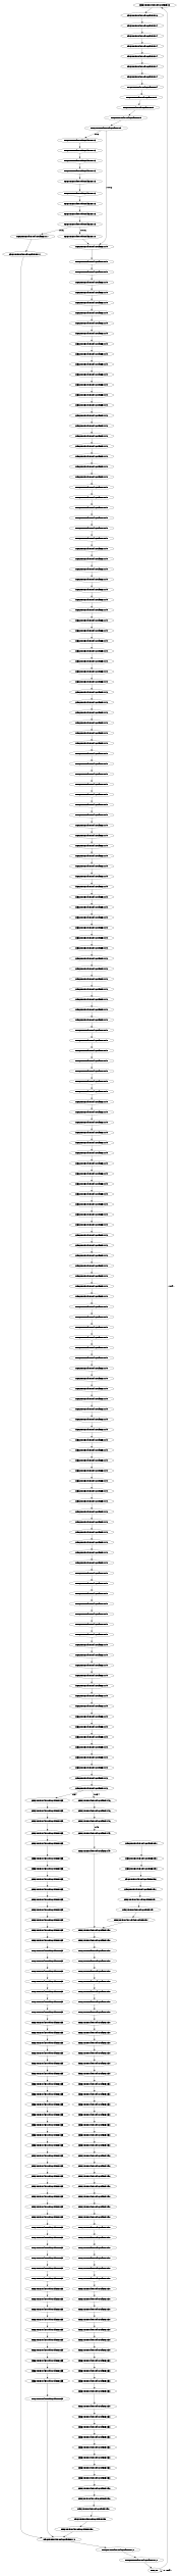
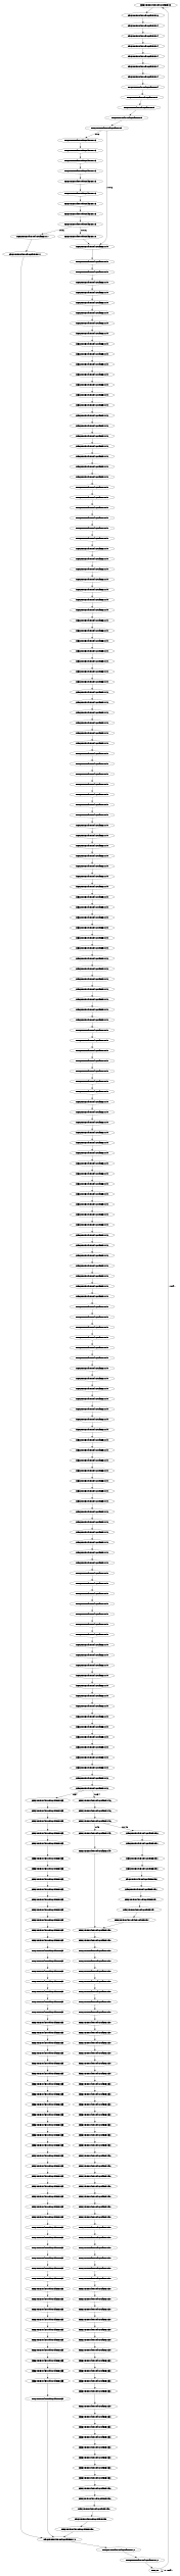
  digraph {
    n1 [label=LEGUP_F___kernel_cosf_BB__0]
    n2 [label=LEGUP_F___kernel_cosf_BB__0]
    n3 [label=LEGUP_F___kernel_cosf_BB__4]
    n4 [label=LEGUP]
    n5 [label=LEGUP_F___kernel_cosf_BB__4]
    n6 [label=LEGUP_F___kernel_cosf_BB__4]
    n7 [label=LEGUP_F___kernel_cosf_BB__4]
    n8 [label=LEGUP_F___kernel_cosf_BB__4]
    n9 [label=LEGUP_F___kernel_cosf_BB__4]
    n10 [label=LEGUP_F___kernel_cosf_BB__4]
    n11 [label=LEGUP_F___kernel_cosf_BB__9]
    n12 [label=LEGUP_F___kernel_cosf_BB__9]
    n13 [label=LEGUP_F___kernel_cosf_BB__9]
    n14 [label=LEGUP_F___kernel_cosf_BB__9]
    n15 [label=LEGUP_F___kernel_cosf_BB__13]
    n16 [label=LEGUP_F___kernel_cosf_BB__19]
    n17 [label=LEGUP_F___kernel_cosf_BB__13]
    n18 [label=LEGUP_F___kernel_cosf_BB__19]
    n19 [label=LEGUP_F___kernel_cosf_BB__13]
    n20 [label=LEGUP_F___kernel_cosf_BB__19]
    n21 [label=LEGUP_F___kernel_cosf_BB__13]
    n22 [label=LEGUP_F___kernel_cosf_BB__13]
    n23 [label=LEGUP_F___kernel_cosf_BB__13]
    n24 [label=LEGUP_F___kernel_cosf_BB__13]
    n25 [label=LEGUP_F___kernel_cosf_BB__13]
    n26 [label=LEGUP_F___kernel_cosf_BB__13]
    n27 [label=LEGUP_F___kernel_cosf_BB__17]
    n28 [label=LEGUP_F___kernel_cosf_BB__18]
    n29 [label=LEGUP_F___kernel_cosf_BB__17]
    n30 [label=LEGUP_F___kernel_cosf_BB__72]
    n31 [label=LEGUP_F___kernel_cosf_BB__72]
    n32 [label=LEGUP_F___kernel_cosf_BB__72]
    n33 [label=LEGUP_F___kernel_cosf_BB__19]
    n34 [label=LEGUP_F___kernel_cosf_BB__19]
    n35 [label=LEGUP_F___kernel_cosf_BB__19]
    n36 [label=LEGUP_F___kernel_cosf_BB__19]
    n37 [label=LEGUP_F___kernel_cosf_BB__19]
    n38 [label=LEGUP_F___kernel_cosf_BB__19]
    n39 [label=LEGUP_F___kernel_cosf_BB__19]
    n40 [label=LEGUP_F___kernel_cosf_BB__19]
    n41 [label=LEGUP_F___kernel_cosf_BB__19]
    n42 [label=LEGUP_F___kernel_cosf_BB__19]
    n43 [label=LEGUP_F___kernel_cosf_BB__19]
    n44 [label=LEGUP_F___kernel_cosf_BB__19]
    n45 [label=LEGUP_F___kernel_cosf_BB__19]
    n46 [label=LEGUP_F___kernel_cosf_BB__19]
    n47 [label=LEGUP_F___kernel_cosf_BB__19]
    n48 [label=LEGUP_F___kernel_cosf_BB__19]
    n49 [label=LEGUP_F___kernel_cosf_BB__19]
    n50 [label=LEGUP_F___kernel_cosf_BB__19]
    n51 [label=LEGUP_F___kernel_cosf_BB__19]
    n52 [label=LEGUP_F___kernel_cosf_BB__19]
    n53 [label=LEGUP_F___kernel_cosf_BB__19]
    n54 [label=LEGUP_F___kernel_cosf_BB__19]
    n55 [label=LEGUP_F___kernel_cosf_BB__19]
    n56 [label=LEGUP_F___kernel_cosf_BB__19]
    n57 [label=LEGUP_F___kernel_cosf_BB__19]
    n58 [label=LEGUP_F___kernel_cosf_BB__19]
    n59 [label=LEGUP_F___kernel_cosf_BB__19]
    n60 [label=LEGUP_F___kernel_cosf_BB__19]
    n61 [label=LEGUP_F___kernel_cosf_BB__19]
    n62 [label=LEGUP_F___kernel_cosf_BB__19]
    n63 [label=LEGUP_F___kernel_cosf_BB__19]
    n64 [label=LEGUP_F___kernel_cosf_BB__19]
    n65 [label=LEGUP_F___kernel_cosf_BB__19]
    n66 [label=LEGUP_F___kernel_cosf_BB__19]
    n67 [label=LEGUP_F___kernel_cosf_BB__19]
    n68 [label=LEGUP_F___kernel_cosf_BB__19]
    n69 [label=LEGUP_F___kernel_cosf_BB__19]
    n70 [label=LEGUP_F___kernel_cosf_BB__19]
    n71 [label=LEGUP_F___kernel_cosf_BB__19]
    n72 [label=LEGUP_F___kernel_cosf_BB__19]
    n73 [label=LEGUP_F___kernel_cosf_BB__19]
    n74 [label=LEGUP_F___kernel_cosf_BB__19]
    n75 [label=LEGUP_F___kernel_cosf_BB__19]
    n76 [label=LEGUP_F___kernel_cosf_BB__19]
    n77 [label=LEGUP_F___kernel_cosf_BB__19]
    n78 [label=LEGUP_F___kernel_cosf_BB__19]
    n79 [label=LEGUP_F___kernel_cosf_BB__19]
    n80 [label=LEGUP_F___kernel_cosf_BB__19]
    n81 [label=LEGUP_F___kernel_cosf_BB__19]
    n82 [label=LEGUP_F___kernel_cosf_BB__19]
    n83 [label=LEGUP_F___kernel_cosf_BB__19]
    n84 [label=LEGUP_F___kernel_cosf_BB__19]
    n85 [label=LEGUP_F___kernel_cosf_BB__19]
    n86 [label=LEGUP_F___kernel_cosf_BB__19]
    n87 [label=LEGUP_F___kernel_cosf_BB__19]
    n88 [label=LEGUP_F___kernel_cosf_BB__19]
    n89 [label=LEGUP_F___kernel_cosf_BB__19]
    n90 [label=LEGUP_F___kernel_cosf_BB__19]
    n91 [label=LEGUP_F___kernel_cosf_BB__19]
    n92 [label=LEGUP_F___kernel_cosf_BB__19]
    n93 [label=LEGUP_F___kernel_cosf_BB__19]
    n94 [label=LEGUP_F___kernel_cosf_BB__19]
    n95 [label=LEGUP_F___kernel_cosf_BB__19]
    n96 [label=LEGUP_F___kernel_cosf_BB__19]
    n97 [label=LEGUP_F___kernel_cosf_BB__19]
    n98 [label=LEGUP_F___kernel_cosf_BB__19]
    n99 [label=LEGUP_F___kernel_cosf_BB__19]
    n100 [label=LEGUP_F___kernel_cosf_BB__19]
    n101 [label=LEGUP_F___kernel_cosf_BB__19]
    n102 [label=LEGUP_F___kernel_cosf_BB__19]
    n103 [label=LEGUP_F___kernel_cosf_BB__19]
    n104 [label=LEGUP_F___kernel_cosf_BB__19]
    n105 [label=LEGUP_F___kernel_cosf_BB__19]
    n106 [label=LEGUP_F___kernel_cosf_BB__19]
    n107 [label=LEGUP_F___kernel_cosf_BB__19]
    n108 [label=LEGUP_F___kernel_cosf_BB__19]
    n109 [label=LEGUP_F___kernel_cosf_BB__19]
    n110 [label=LEGUP_F___kernel_cosf_BB__19]
    n111 [label=LEGUP_F___kernel_cosf_BB__19]
    n112 [label=LEGUP_F___kernel_cosf_BB__19]
    n113 [label=LEGUP_F___kernel_cosf_BB__19]
    n114 [label=LEGUP_F___kernel_cosf_BB__19]
    n115 [label=LEGUP_F___kernel_cosf_BB__19]
    n116 [label=LEGUP_F___kernel_cosf_BB__19]
    n117 [label=LEGUP_F___kernel_cosf_BB__19]
    n118 [label=LEGUP_F___kernel_cosf_BB__19]
    n119 [label=LEGUP_F___kernel_cosf_BB__19]
    n120 [label=LEGUP_F___kernel_cosf_BB__19]
    n121 [label=LEGUP_F___kernel_cosf_BB__19]
    n122 [label=LEGUP_F___kernel_cosf_BB__19]
    n123 [label=LEGUP_F___kernel_cosf_BB__19]
    n124 [label=LEGUP_F___kernel_cosf_BB__19]
    n125 [label=LEGUP_F___kernel_cosf_BB__19]
    n126 [label=LEGUP_F___kernel_cosf_BB__19]
    n127 [label=LEGUP_F___kernel_cosf_BB__19]
    n128 [label=LEGUP_F___kernel_cosf_BB__19]
    n129 [label=LEGUP_F___kernel_cosf_BB__19]
    n130 [label=LEGUP_F___kernel_cosf_BB__19]
    n131 [label=LEGUP_F___kernel_cosf_BB__19]
    n132 [label=LEGUP_F___kernel_cosf_BB__19]
    n133 [label=LEGUP_F___kernel_cosf_BB__19]
    n134 [label=LEGUP_F___kernel_cosf_BB__19]
    n135 [label=LEGUP_F___kernel_cosf_BB__19]
    n136 [label=LEGUP_F___kernel_cosf_BB__19]
    n137 [label=LEGUP_F___kernel_cosf_BB__19]
    n138 [label=LEGUP_F___kernel_cosf_BB__19]
    n139 [label=LEGUP_F___kernel_cosf_BB__19]
    n140 [label=LEGUP_F___kernel_cosf_BB__19]
    n141 [label=LEGUP_F___kernel_cosf_BB__19]
    n142 [label=LEGUP_F___kernel_cosf_BB__19]
    n143 [label=LEGUP_F___kernel_cosf_BB__19]
    n144 [label=LEGUP_F___kernel_cosf_BB__19]
    n145 [label=LEGUP_F___kernel_cosf_BB__19]
    n146 [label=LEGUP_F___kernel_cosf_BB__19]
    n147 [label=LEGUP_F___kernel_cosf_BB__19]
    n148 [label=LEGUP_F___kernel_cosf_BB__19]
    n149 [label=LEGUP_F___kernel_cosf_BB__19]
    n150 [label=LEGUP_F___kernel_cosf_BB__19]
    n151 [label=LEGUP_F___kernel_cosf_BB__19]
    n152 [label=LEGUP_F___kernel_cosf_BB__19]
    n153 [label=LEGUP_F___kernel_cosf_BB__19]
    n154 [label=LEGUP_F___kernel_cosf_BB__19]
    n155 [label=LEGUP_F___kernel_cosf_BB__19]
    n156 [label=LEGUP_F___kernel_cosf_BB__19]
    n157 [label=LEGUP_F___kernel_cosf_BB__19]
    n158 [label=LEGUP_F___kernel_cosf_BB__19]
    n159 [label=LEGUP_F___kernel_cosf_BB__19]
    n160 [label=LEGUP_F___kernel_cosf_BB__19]
    n161 [label=LEGUP_F___kernel_cosf_BB__19]
    n162 [label=LEGUP_F___kernel_cosf_BB__19]
    n163 [label=LEGUP_F___kernel_cosf_BB__19]
    n164 [label=LEGUP_F___kernel_cosf_BB__19]
    n165 [label=LEGUP_F___kernel_cosf_BB__19]
    n166 [label=LEGUP_F___kernel_cosf_BB__19]
    n167 [label=LEGUP_F___kernel_cosf_BB__19]
    n168 [label=LEGUP_F___kernel_cosf_BB__19]
    n169 [label=LEGUP_F___kernel_cosf_BB__19]
    n170 [label=LEGUP_F___kernel_cosf_BB__19]
    n171 [label=LEGUP_F___kernel_cosf_BB__19]
    n172 [label=LEGUP_F___kernel_cosf_BB__19]
    n173 [label=LEGUP_F___kernel_cosf_BB__19]
    n174 [label=LEGUP_F___kernel_cosf_BB__19]
    n175 [label=LEGUP_F___kernel_cosf_BB__19]
    n176 [label=LEGUP_F___kernel_cosf_BB__19]
    n177 [label=LEGUP_F___kernel_cosf_BB__19]
    n178 [label=LEGUP_F___kernel_cosf_BB__19]
    n179 [label=LEGUP_F___kernel_cosf_BB__19]
    n180 [label=LEGUP_F___kernel_cosf_BB__19]
    n181 [label=LEGUP_F___kernel_cosf_BB__35]
    n182 [label=LEGUP_F___kernel_cosf_BB__46]
    n183 [label=LEGUP_F___kernel_cosf_BB__35]
    n184 [label=LEGUP_F___kernel_cosf_BB__46]
    n185 [label=LEGUP_F___kernel_cosf_BB__35]
    n186 [label=LEGUP_F___kernel_cosf_BB__46]
    n187 [label=LEGUP_F___kernel_cosf_BB__35]
    n188 [label=LEGUP_F___kernel_cosf_BB__35]
    n189 [label=LEGUP_F___kernel_cosf_BB__35]
    n190 [label=LEGUP_F___kernel_cosf_BB__35]
    n191 [label=LEGUP_F___kernel_cosf_BB__35]
    n192 [label=LEGUP_F___kernel_cosf_BB__35]
    n193 [label=LEGUP_F___kernel_cosf_BB__35]
    n194 [label=LEGUP_F___kernel_cosf_BB__35]
    n195 [label=LEGUP_F___kernel_cosf_BB__35]
    n196 [label=LEGUP_F___kernel_cosf_BB__35]
    n197 [label=LEGUP_F___kernel_cosf_BB__35]
    n198 [label=LEGUP_F___kernel_cosf_BB__35]
    n199 [label=LEGUP_F___kernel_cosf_BB__35]
    n200 [label=LEGUP_F___kernel_cosf_BB__35]
    n201 [label=LEGUP_F___kernel_cosf_BB__35]
    n202 [label=LEGUP_F___kernel_cosf_BB__35]
    n203 [label=LEGUP_F___kernel_cosf_BB__35]
    n204 [label=LEGUP_F___kernel_cosf_BB__35]
    n205 [label=LEGUP_F___kernel_cosf_BB__35]
    n206 [label=LEGUP_F___kernel_cosf_BB__35]
    n207 [label=LEGUP_F___kernel_cosf_BB__35]
    n208 [label=LEGUP_F___kernel_cosf_BB__35]
    n209 [label=LEGUP_F___kernel_cosf_BB__35]
    n210 [label=LEGUP_F___kernel_cosf_BB__35]
    n211 [label=LEGUP_F___kernel_cosf_BB__35]
    n212 [label=LEGUP_F___kernel_cosf_BB__35]
    n213 [label=LEGUP_F___kernel_cosf_BB__35]
    n214 [label=LEGUP_F___kernel_cosf_BB__35]
    n215 [label=LEGUP_F___kernel_cosf_BB__35]
    n216 [label=LEGUP_F___kernel_cosf_BB__35]
    n217 [label=LEGUP_F___kernel_cosf_BB__35]
    n218 [label=LEGUP_F___kernel_cosf_BB__35]
    n219 [label=LEGUP_F___kernel_cosf_BB__35]
    n220 [label=LEGUP_F___kernel_cosf_BB__35]
    n221 [label=LEGUP_F___kernel_cosf_BB__35]
    n222 [label=LEGUP_F___kernel_cosf_BB__35]
    n223 [label=LEGUP_F___kernel_cosf_BB__35]
    n224 [label=LEGUP_F___kernel_cosf_BB__35]
    n225 [label=LEGUP_F___kernel_cosf_BB__35]
    n226 [label=LEGUP_F___kernel_cosf_BB__35]
    n227 [label=LEGUP_F___kernel_cosf_BB__35]
    n228 [label=LEGUP_F___kernel_cosf_BB__35]
    n229 [label=LEGUP_F___kernel_cosf_BB__35]
    n230 [label=LEGUP_F___kernel_cosf_BB__35]
    n231 [label=LEGUP_F___kernel_cosf_BB__35]
    n232 [label=LEGUP_F___kernel_cosf_BB__35]
    n233 [label=LEGUP_F___kernel_cosf_BB__35]
    n234 [label=LEGUP_F___kernel_cosf_BB__35]
    n235 [label=LEGUP_F___kernel_cosf_BB__35]
    n236 [label=LEGUP_F___kernel_cosf_BB__35]
    n237 [label=LEGUP_F___kernel_cosf_BB__35]
    n238 [label=LEGUP_F___kernel_cosf_BB__35]
    n239 [label=LEGUP_F___kernel_cosf_BB__35]
    n240 [label=LEGUP_F___kernel_cosf_BB__35]
    n241 [label=LEGUP_F___kernel_cosf_BB__35]
    n242 [label=LEGUP_F___kernel_cosf_BB__49]
+   n243 [label=LEGUP_F___kernel_cosf_BB__50]
    n244 [label=LEGUP_F___kernel_cosf_BB__49]
    n245 [label=LEGUP_F___kernel_cosf_BB__51]
    n246 [label=LEGUP_F___kernel_cosf_BB__58]
    n247 [label=LEGUP_F___kernel_cosf_BB__51]
    n248 [label=LEGUP_F___kernel_cosf_BB__58]
    n249 [label=LEGUP_F___kernel_cosf_BB__58]
    n250 [label=LEGUP_F___kernel_cosf_BB__51]
    n251 [label=LEGUP_F___kernel_cosf_BB__51]
    n252 [label=LEGUP_F___kernel_cosf_BB__51]
    n253 [label=LEGUP_F___kernel_cosf_BB__51]
    n254 [label=LEGUP_F___kernel_cosf_BB__51]
    n255 [label=LEGUP_F___kernel_kernel_BB__57]
    n256 [label=LEGUP_F___kernel_cosf_BB__58]
    n257 [label=LEGUP_F___kernel_cosf_BB__58]
    n258 [label=LEGUP_F___kernel_cosf_BB__58]
    n259 [label=LEGUP_F___kernel_cosf_BB__58]
    n260 [label=LEGUP_F___kernel_cosf_BB__58]
    n261 [label=LEGUP_F___kernel_cosf_BB__58]
    n262 [label=LEGUP_F___kernel_cosf_BB__58]
    n263 [label=LEGUP_F___kernel_cosf_BB__58]
    n264 [label=LEGUP_F___kernel_cosf_BB__58]
    n265 [label=LEGUP_F___kernel_cosf_BB__58]
    n266 [label=LEGUP_F___kernel_cosf_BB__58]
    n267 [label=LEGUP_F___kernel_cosf_BB__58]
    n268 [label=LEGUP_F___kernel_cosf_BB__58]
    n269 [label=LEGUP_F___kernel_cosf_BB__58]
    n270 [label=LEGUP_F___kernel_cosf_BB__58]
    n271 [label=LEGUP_F___kernel_cosf_BB__58]
    n272 [label=LEGUP_F___kernel_cosf_BB__58]
    n273 [label=LEGUP_F___kernel_cosf_BB__58]
    n274 [label=LEGUP_F___kernel_cosf_BB__58]
    n275 [label=LEGUP_F___kernel_cosf_BB__58]
    n276 [label=LEGUP_F___kernel_cosf_BB__58]
    n277 [label=LEGUP_F___kernel_cosf_BB__58]
    n278 [label=LEGUP_F___kernel_cosf_BB__58]
    n279 [label=LEGUP_F___kernel_cosf_BB__58]
    n280 [label=LEGUP_F___kernel_cosf_BB__58]
    n281 [label=LEGUP_F___kernel_cosf_BB__58]
    n282 [label=LEGUP_F___kernel_cosf_BB__58]
    n283 [label=LEGUP_F___kernel_cosf_BB__58]
    n284 [label=LEGUP_F___kernel_cosf_BB__58]
    n285 [label=LEGUP_F___kernel_cosf_BB__58]
    n286 [label=LEGUP_F___kernel_cosf_BB__58]
    n287 [label=LEGUP_F___kernel_cosf_BB__58]
    n288 [label=LEGUP_F___kernel_cosf_BB__58]
    n289 [label=LEGUP_F___kernel_cosf_BB__58]
    n290 [label=LEGUP_F___kernel_cosf_BB__58]
    n291 [label=LEGUP_F___kernel_cosf_BB__58]
    n292 [label=LEGUP_F___kernel_cosf_BB__58]
    n293 [label=LEGUP_F___kernel_cosf_BB__58]
    n294 [label=LEGUP_F___kernel_cosf_BB__58]
    n295 [label=LEGUP_F___kernel_cosf_BB__58]
    n296 [label=LEGUP_F___kernel_cosf_BB__58]
    n297 [label=LEGUP_F___kernel_cosf_BB__58]
    n298 [label=LEGUP_F___kernel_cosf_BB__58]
    n299 [label=LEGUP_F___kernel_cosf_BB__58]
    n300 [label=LEGUP_F___kernel_cosf_BB__58]
    n301 [label=LEGUP_F___kernel_cosf_BB__58]
    n302 [label=LEGUP_F___kernel_cosf_BB__58]
    n303 [label=LEGUP_F___kernel_cosf_BB__58]
    n304 [label=LEGUP_F___kernel_cosf_BB__58]
    n305 [label=LEGUP_F___kernel_cosf_BB__58]
    n306 [label=LEGUP_F___kernel_cosf_BB__58]
    n307 [label=LEGUP_F___kernel_cosf_BB__58]
    n308 [label=LEGUP_F___kernel_cosf_BB__58]
    n309 [label=LEGUP_F___kernel_cosf_BB__58]
    n310 [label=LEGUP_F___kernel_cosf_BB__58]
    n311 [label=LEGUP_F___kernel_cosf_BB__58]
    n1 -> n2
    n2 -> n3
    n3 -> n5
    n4 -> n1 [label="<null>"]
    n4 -> n4 [label="~<null>"]
    n5 -> n6
    n6 -> n7
    n7 -> n8
    n8 -> n9
    n9 -> n10
    n10 -> n11
    n11 -> n12
    n12 -> n13
    n13 -> n14
    n14 -> n15 [label="%12"]
    n14 -> n16 [label="~%12"]
    n15 -> n17
    n16 -> n18
    n17 -> n19
    n18 -> n20
    n19 -> n21
    n20 -> n33
    n21 -> n22
    n22 -> n23
    n23 -> n24
    n24 -> n25
    n25 -> n26
    n26 -> n27 [label="%16"]
    n26 -> n28 [label="~%16"]
    n27 -> n29
    n28 -> n16
    n29 -> n30
    n30 -> n31
    n31 -> n32
    n32 -> n4
    n33 -> n34
    n34 -> n35
    n35 -> n36
    n36 -> n37
    n37 -> n38
    n38 -> n39
    n39 -> n40
    n40 -> n41
    n41 -> n42
    n42 -> n43
    n43 -> n44
    n44 -> n45
    n45 -> n46
    n46 -> n47
    n47 -> n48
    n48 -> n49
    n49 -> n50
    n50 -> n51
    n51 -> n52
    n52 -> n53
    n53 -> n54
    n54 -> n55
    n55 -> n56
    n56 -> n57
    n57 -> n58
    n58 -> n59
    n59 -> n60
    n60 -> n61
    n61 -> n62
    n62 -> n63
    n63 -> n64
    n64 -> n65
    n65 -> n66
    n66 -> n67
    n67 -> n68
    n68 -> n69
    n69 -> n70
    n70 -> n71
    n71 -> n72
    n72 -> n73
    n73 -> n74
    n74 -> n75
    n75 -> n76
    n76 -> n77
    n77 -> n78
    n78 -> n79
    n79 -> n80
    n80 -> n81
    n81 -> n82
    n82 -> n83
    n83 -> n84
    n84 -> n85
    n85 -> n86
    n86 -> n87
    n87 -> n88
    n88 -> n89
    n89 -> n90
    n90 -> n91
    n91 -> n92
    n92 -> n93
    n93 -> n94
    n94 -> n95
    n95 -> n96
    n96 -> n97
    n97 -> n98
    n98 -> n99
    n99 -> n100
    n100 -> n101
    n101 -> n102
    n102 -> n103
    n103 -> n104
    n104 -> n105
    n105 -> n106
    n106 -> n107
    n107 -> n108
    n108 -> n109
    n109 -> n110
    n110 -> n111
    n111 -> n112
    n112 -> n113
    n113 -> n114
    n114 -> n115
    n115 -> n116
    n116 -> n117
    n117 -> n118
    n118 -> n119
    n119 -> n120
    n120 -> n121
    n121 -> n122
    n122 -> n123
    n123 -> n124
    n124 -> n125
    n125 -> n126
    n126 -> n127
    n127 -> n128
    n128 -> n129
    n129 -> n130
    n130 -> n131
    n131 -> n132
    n132 -> n133
    n133 -> n134
    n134 -> n135
    n135 -> n136
    n136 -> n137
    n137 -> n138
    n138 -> n139
    n139 -> n140
    n140 -> n141
    n141 -> n142
    n142 -> n143
    n143 -> n144
    n144 -> n145
    n145 -> n146
    n146 -> n147
    n147 -> n148
    n148 -> n149
    n149 -> n150
    n150 -> n151
    n151 -> n152
    n152 -> n153
    n153 -> n154
    n154 -> n155
    n155 -> n156
    n156 -> n157
    n157 -> n158
    n158 -> n159
    n159 -> n160
    n160 -> n161
    n161 -> n162
    n162 -> n163
    n163 -> n164
    n164 -> n165
    n165 -> n166
    n166 -> n167
    n167 -> n168
    n168 -> n169
    n169 -> n170
    n170 -> n171
    n171 -> n172
    n172 -> n173
    n173 -> n174
    n174 -> n175
    n175 -> n176
    n176 -> n177
    n177 -> n178
    n178 -> n179
    n179 -> n180
    n180 -> n181 [label="%34"]
    n180 -> n182 [label="~%34"]
    n181 -> n183
    n182 -> n184
    n183 -> n185
    n184 -> n186
    n185 -> n187
    n186 -> n242 [label="%48"]
+   n186 -> n243 [label="~%48"]
    n187 -> n188
    n188 -> n189
    n189 -> n190
    n190 -> n191
    n191 -> n192
    n192 -> n193
    n193 -> n194
    n194 -> n195
    n195 -> n196
    n196 -> n197
    n197 -> n198
    n198 -> n199
    n199 -> n200
    n200 -> n201
    n201 -> n202
    n202 -> n203
    n203 -> n204
    n204 -> n205
    n205 -> n206
    n206 -> n207
    n207 -> n208
    n208 -> n209
    n209 -> n210
    n210 -> n211
    n211 -> n212
    n212 -> n213
    n213 -> n214
    n214 -> n215
    n215 -> n216
    n216 -> n217
    n217 -> n218
    n218 -> n219
    n219 -> n220
    n220 -> n221
    n221 -> n222
    n222 -> n223
    n223 -> n224
    n224 -> n225
    n225 -> n226
    n226 -> n227
    n227 -> n228
    n228 -> n229
    n229 -> n230
    n230 -> n231
    n231 -> n232
    n232 -> n233
    n233 -> n234
    n234 -> n235
    n235 -> n236
    n236 -> n237
    n237 -> n238
    n238 -> n239
    n239 -> n240
    n240 -> n241
    n241 -> n30
    n242 -> n244
+   n243 -> n245
    n244 -> n246
    n245 -> n247
    n246 -> n248
    n247 -> n250
    n248 -> n249
    n249 -> n256
    n250 -> n251
    n251 -> n252
    n252 -> n253
    n253 -> n254
    n254 -> n255
    n255 -> n246
    n256 -> n257
    n257 -> n258
    n258 -> n259
    n259 -> n260
    n260 -> n261
    n261 -> n262
    n262 -> n263
    n263 -> n264
    n264 -> n265
    n265 -> n266
    n266 -> n267
    n267 -> n268
    n268 -> n269
    n269 -> n270
    n270 -> n271
    n271 -> n272
    n272 -> n273
    n273 -> n274
    n274 -> n275
    n275 -> n276
    n276 -> n277
    n277 -> n278
    n278 -> n279
    n279 -> n280
    n280 -> n281
    n281 -> n282
    n282 -> n283
    n283 -> n284
    n284 -> n285
    n285 -> n286
    n286 -> n287
    n287 -> n288
    n288 -> n289
    n289 -> n290
    n290 -> n291
    n291 -> n292
    n292 -> n293
    n293 -> n294
    n294 -> n295
    n295 -> n296
    n296 -> n297
    n297 -> n298
    n298 -> n299
    n299 -> n300
    n300 -> n301
    n301 -> n302
    n302 -> n303
    n303 -> n304
    n304 -> n305
    n305 -> n306
    n306 -> n307
    n307 -> n308
    n308 -> n309
    n309 -> n310
    n310 -> n311
    n311 -> n30
  }
